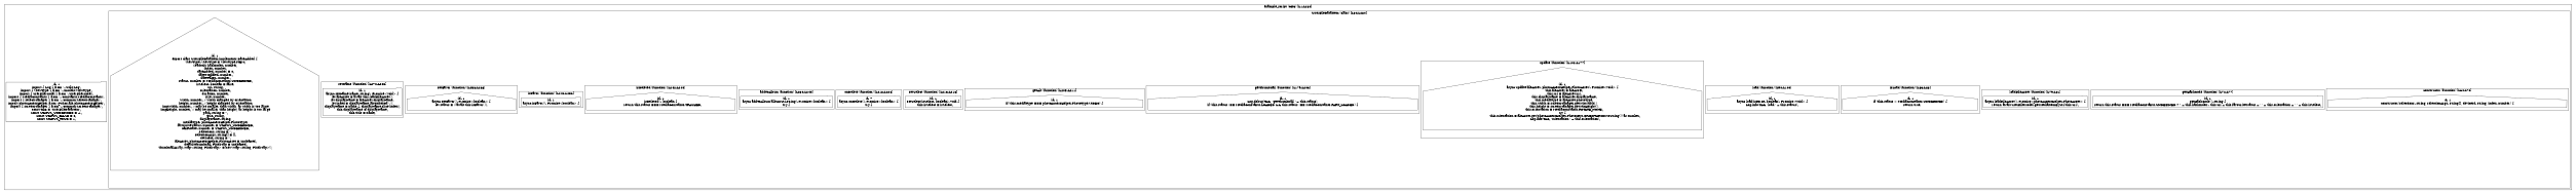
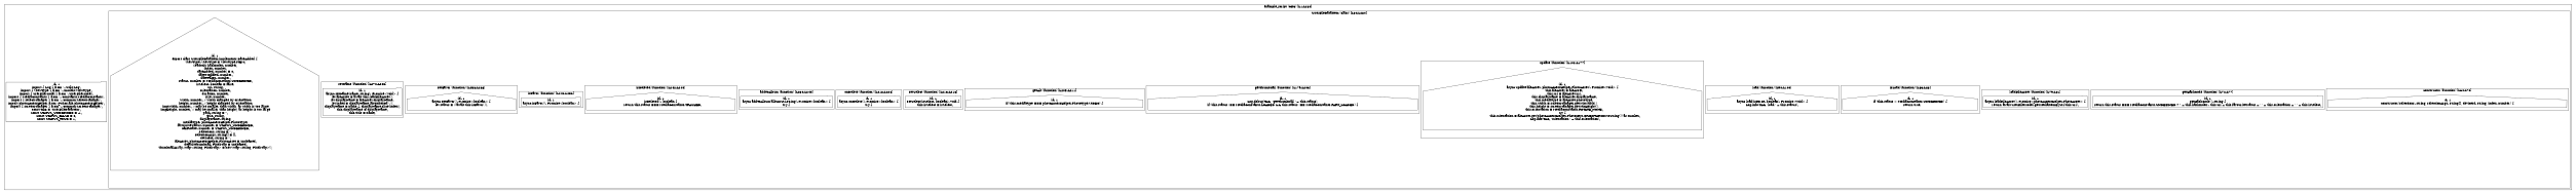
  digraph {
    node [shape=house]
    n1 [label="id: 1\nconstructor(selections: string, selectionArgs: string[], deviceId: string, index: number) {"]
    n2 [label="id: 1\ngetHashCode(): string {\nreturn this.status === MediaConstants.UNDEFINED ? '' + this.hashIndex : this.uri + this.favouriteStatus + ' ' + this.orientation + ' ' + this.isSelect;" shape=folder]
    n3 [label="id: 1\nasync loadFileAsset(): Promise<photoAccessHelper.PhotoAsset> {\nreturn await userFileModel.getMediaItemByUri(this.uri);" shape=folder]
    n4 [label="id: 1\nif (this.status > MediaConstants.UNDEFINED) {\n    return true;"]
    n5 [label="id: 1\nasync load(isForce: boolean): Promise<void> {\nLog.info(TAG, 'load ' + this.status);"]
    n6 [label="id: 1\nasync update(fileAsset: photoAccessHelper.PhotoAsset): Promise<void> {\n    this.fileAsset = fileAsset;\n    this.uri = fileAsset.uri;\n    this.displayName = fileAsset.displayName;\n    this.mediaType = fileAsset.photoType;\n    this.width = screenManager.getWinWidth();\n    this.height = screenManager.getWinHeight();\n    this.orientation = MediaConstants.ROTATE_NONE;\ntry {\n      this.orientation = fileAsset.get(photoAccessHelper.PhotoKeys.ORIENTATION.toString()) as number;\n      Log.info(TAG, 'orientation ' + this.orientation);"]
    n7 [label="id: 1\nLog.debug(TAG, 'getThumbnail ' + this.status);\nif (this.status !== MediaConstants.LOADED && this.status !== MediaConstants.PART_LOADED) {"]
    n8 [label="id: 1\nif (this.mediaType === photoAccessHelper.PhotoType.VIDEO) {"]
    n9 [label="id: 1\nsetSelect(isSelect: boolean): void {\n    this.isSelect = isSelect;" shape=folder]
-   n10 [label="id: 7\nasync onDelete(): Promise<boolean> {\ntry {" shape=folder]
+   n10 [label="id: 1\nasync onDelete(): Promise<boolean> {\ntry {" shape=folder]
    n11 [label="id: 1\nasync addToAlbum(albumUri:string): Promise<boolean> {\ntry {" shape=folder]
    n12 [label="id: 1\nisDeleted(): boolean {\n    return this.status === MediaConstants.TRASHED;"]
    n13 [label="id: 1\nasync isFavor(): Promise<boolean> {" shape=folder]
    n14 [label="id: 1\nasync setFavor(): Promise<boolean> {\nlet status = !(await this.isFavor());"]
    n15 [label="id: 1\nasync setName(name: string): Promise<void> {\nlet fileAsset = await this.loadFileAsset();\nlet displayName = fileAsset.displayName;\nlet index = displayName.lastIndexOf('.');\ndisplayName = name + displayName.slice(index);\nthis.displayName = displayName;\nthis.title = name;" shape=folder]
    n16 [label="id: 1\nexport class UserFileDataItem implements DateAdded {\n  viewType: ViewType = ViewType.ITEM;\n  readonly hashIndex: number;\n  index: number;\n  dateAdded: number = 0;\n  dateModified: number;\n  dateTaken: number;\n  status: number = MediaConstants.UNDEFINED;\n  isSelect: boolean = false;\n  uri: string;\n  orientation: number;\n  duration: number;\n  size: number;\n  width: number; // width changed by orientation\n  height: number; // height changed by orientation\n  imgWidth: number; // may be smaller than width, as width is too large\n  imgHeight: number; // may be smaller than height, as height is too large\n  path: string = '';\n  title: string;\n  displayName: string;\n  mediaType: photoAccessHelper.PhotoType;\n  favouriteStatus: number = STATUS_UNDEFINED;\n  canRotate: number = STATUS_UNDEFINED;\n  selections: string = '';\n  selectionArgs: string[] = [];\n  deviceId: string = '';\n  fileAsset: photoAccessHelper.PhotoAsset = undefined;\n  defaultThumbnail: PixelMap = undefined;\n  thumbnailArray: Map<string, PixelMap> = new Map<string, PixelMap>();"]
    n17 [label="id: 1\nimport { Log } from '../utils/Log';\nimport { ViewType } from '../models/ViewType';\nimport { userFileModel } from './UserFileModel';\nimport { MediaConstants } from '../constants/MediaConstants';\nimport { selectManager } from '../common/SelectManager';\nimport photoAccessHelper from '@ohos.file.photoAccessHelper';\nimport { screenManager } from '../common/ScreenManager';\nconst TAG = 'UserFileDataItem';\nconst STATUS_UNDEFINED = -1;\nconst STATUS_FALSE = 0;\nconst STATUS_TRUE = 1;" shape=folder]
    subgraph cluster_1 {
      label="example_script (CFG) [L1-L284]"
      n17
      subgraph cluster_2 {
        label="UserFileDataItem (class) [L34-L284]"
        n16
        subgraph cluster_3 {
          label="constructor (function) [L64-L70]"
          n1
        }
        subgraph cluster_4 {
          label="getHashCode (function) [L72-L77]"
          n2
        }
        subgraph cluster_5 {
          label="loadFileAsset (function) [L79-L81]"
          n3
        }
        subgraph cluster_6 {
          label="isLoad (function) [L83-L88]"
          n4
        }
        subgraph cluster_7 {
          label="load (function) [L90-L100]"
          n5
        }
        subgraph cluster_8 {
          label="update (function) [L102-L177]"
          n6
        }
        subgraph cluster_9 {
          label="getThumbnail (function) [L179-L203]"
          n7
        }
        subgraph cluster_10 {
          label="getAlt (function) [L205-L211]"
          n8
        }
        subgraph cluster_11 {
          label="setSelect (function) [L213-L216]"
          n9
        }
        subgraph cluster_12 {
          label="onDelete (function) [L218-L228]"
          n10
        }
        subgraph cluster_13 {
          label="addToAlbum (function) [L230-L240]"
          n11
        }
        subgraph cluster_14 {
          label="isDeleted (function) [L242-L244]"
          n12
        }
        subgraph cluster_15 {
          label="isFavor (function) [L246-L256]"
          n13
        }
        subgraph cluster_16 {
          label="setFavor (function) [L258-L268]"
          n14
        }
        subgraph cluster_17 {
          label="setName (function) [L270-L283]"
          n15
        }
      }
    }
  }
